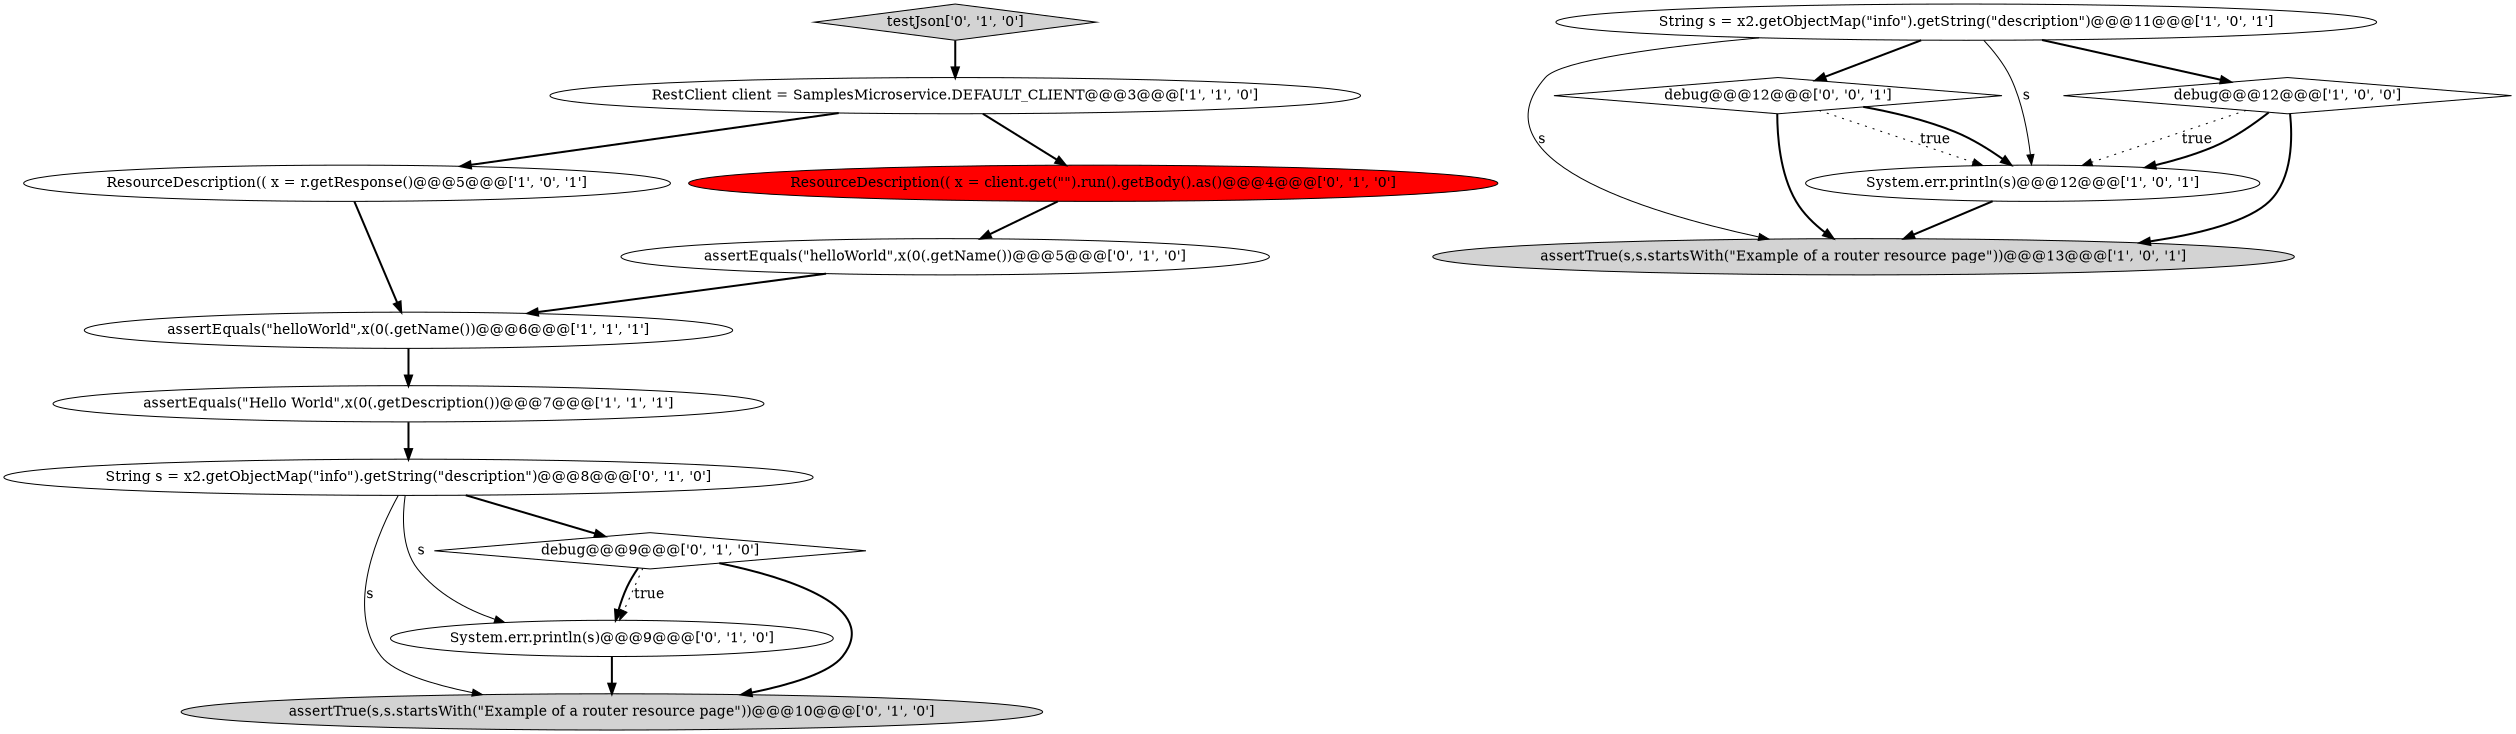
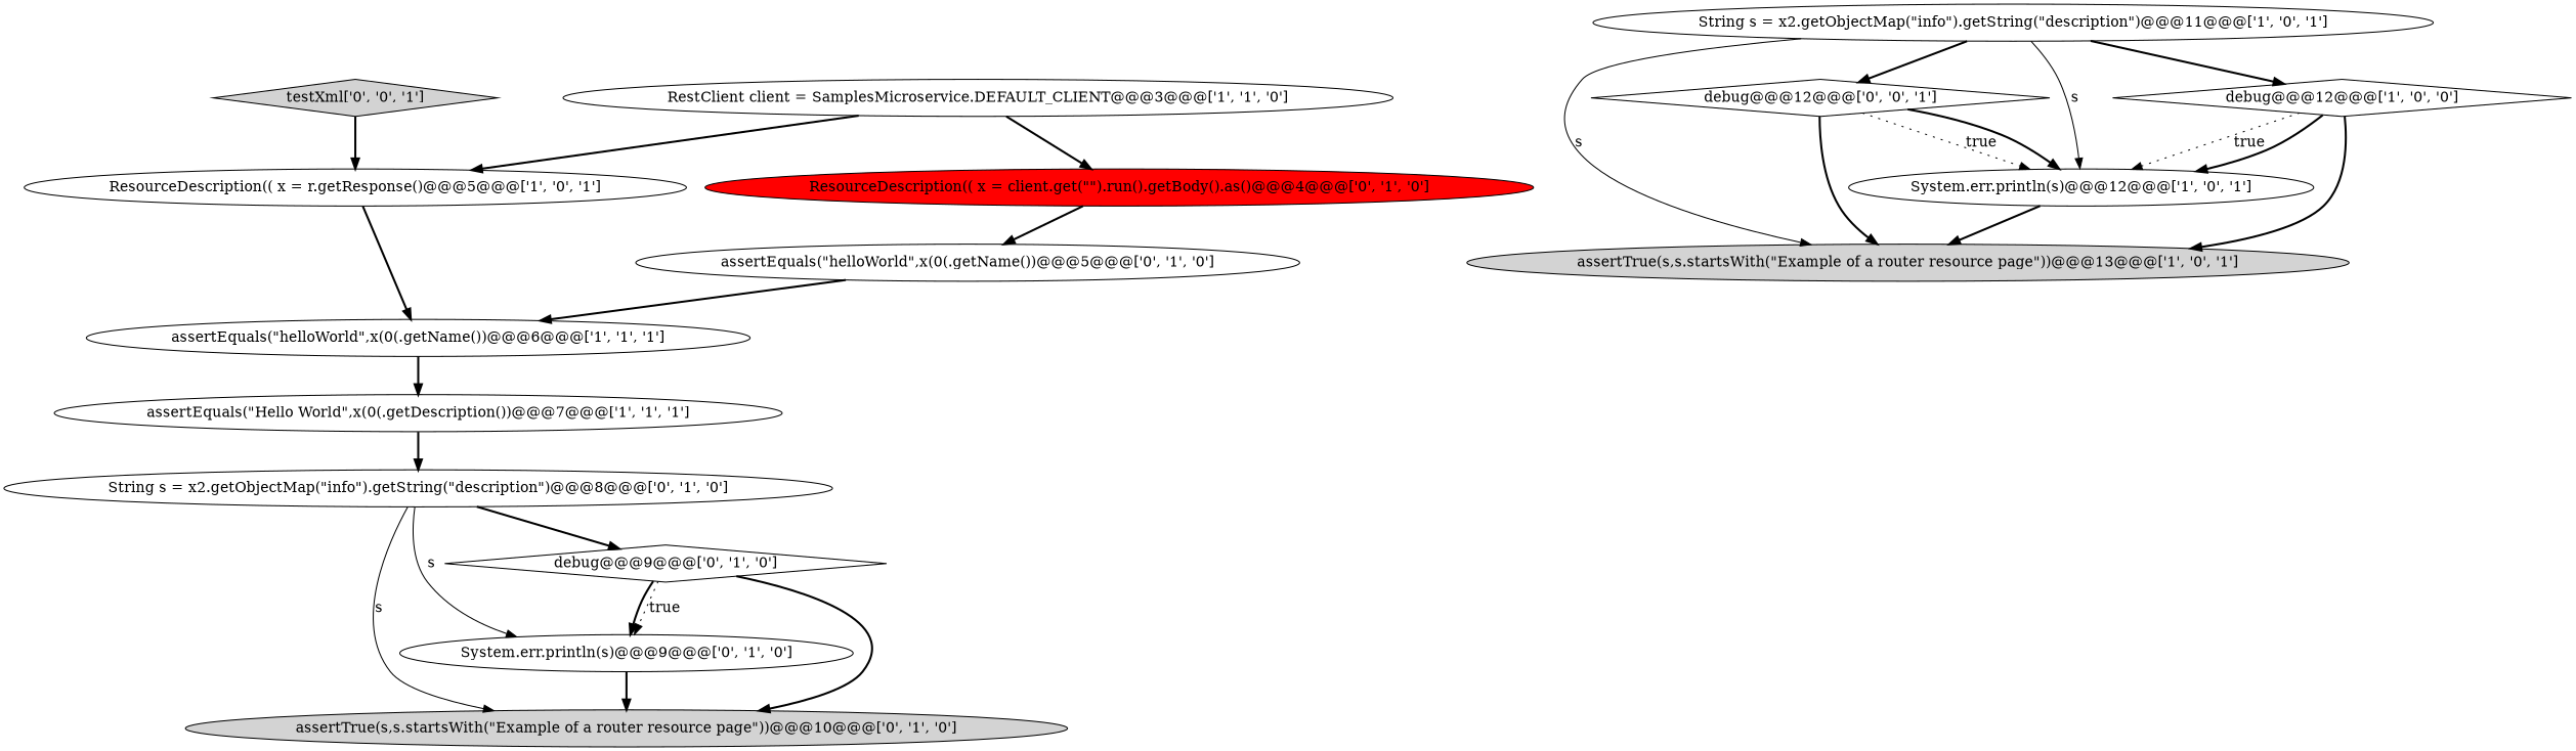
  digraph {
    fontname="DejaVu Serif"
    node [fillcolor=white fontname="DejaVu Serif" shape=ellipse style=filled]
    edge [fontname="DejaVu Serif" style=bold]
    n1 [label="assertEquals(\"helloWorld\",x(0(.getName())@@@6@@@['1', '1', '1']"]
    n2 [label="assertEquals(\"Hello World\",x(0(.getDescription())@@@7@@@['1', '1', '1']"]
    n3 [label="String s = x2.getObjectMap(\"info\").getString(\"description\")@@@8@@@['0', '1', '0']"]
    n4 [fillcolor=red label="ResourceDescription(( x = client.get(\"\").run().getBody().as()@@@4@@@['0', '1', '0']"]
    n5 [label="assertEquals(\"helloWorld\",x(0(.getName())@@@5@@@['0', '1', '0']"]
    n6 [label="String s = x2.getObjectMap(\"info\").getString(\"description\")@@@11@@@['1', '0', '1']"]
    n7 [label="System.err.println(s)@@@12@@@['1', '0', '1']"]
    n8 [fillcolor=lightgray label="assertTrue(s,s.startsWith(\"Example of a router resource page\"))@@@13@@@['1', '0', '1']"]
    n9 [label="debug@@@12@@@['1', '0', '0']" shape=diamond]
    n10 [label="debug@@@12@@@['0', '0', '1']" shape=diamond]
    n11 [fillcolor=lightgray label="assertTrue(s,s.startsWith(\"Example of a router resource page\"))@@@10@@@['0', '1', '0']"]
+   n12 [fillcolor=lightgray label="testXml['0', '0', '1']" shape=diamond]
    n13 [label="ResourceDescription(( x = r.getResponse()@@@5@@@['1', '0', '1']"]
    n14 [label="RestClient client = SamplesMicroservice.DEFAULT_CLIENT@@@3@@@['1', '1', '0']"]
    n15 [label="System.err.println(s)@@@9@@@['0', '1', '0']"]
    n16 [label="debug@@@9@@@['0', '1', '0']" shape=diamond]
-   n17 [fillcolor=lightgray label="testJson['0', '1', '0']" shape=diamond]
    n1 -> n2
    n2 -> n3
    n3 -> n11 [label=s style=solid]
    n3 -> n15 [label=s style=solid]
    n3 -> n16
    n4 -> n5
    n5 -> n1
    n6 -> n7 [label=s style=solid]
    n6 -> n8 [label=s style=solid]
    n6 -> n9
    n6 -> n10
    n7 -> n8
    n9 -> n7 [label=true style=dotted]
    n9 -> n7
    n9 -> n8
    n10 -> n7 [label=true style=dotted]
    n10 -> n7
    n10 -> n8
+   n12 -> n13
    n13 -> n1
    n14 -> n4
    n14 -> n13
    n15 -> n11
    n16 -> n11
    n16 -> n15
    n16 -> n15 [label=true style=dotted]
-   n17 -> n14
  }
